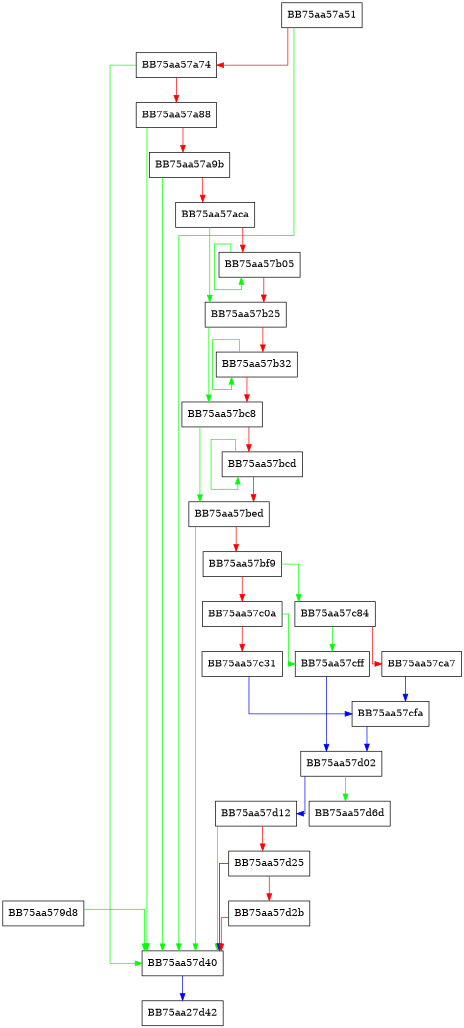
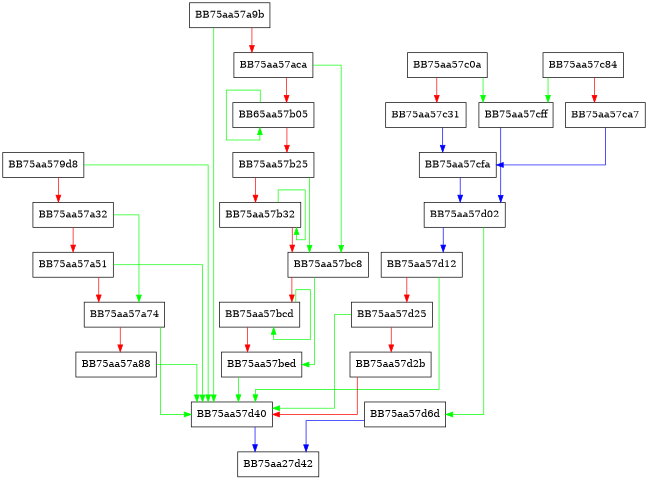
  digraph {
    splines=ortho
    node [shape=box]
    edge [color=green]
    BB75aa579d8
    BB75aa57d40
+   BB75aa57a32
    n4 [label=BB75aa27d42]
    BB75aa57a74
    BB75aa57a51
    BB75aa57a88
    BB75aa57a9b
    BB75aa57aca
    BB75aa57b25
-   BB75aa57b05
+   BB75aa57b05 [label=BB65aa57b05]
    BB75aa57bc8
    BB75aa57b32
    BB75aa57bed
    BB75aa57bcd
-   BB75aa57bf9
    BB75aa57c84
    BB75aa57c0a
    BB75aa57cff
    BB75aa57ca7
    BB75aa57c31
    BB75aa57d02
    BB75aa57cfa
    BB75aa57d6d
    BB75aa57d12
    BB75aa57d25
    BB75aa57d2b
    BB75aa579d8 -> BB75aa57d40
+   BB75aa579d8 -> BB75aa57a32 [color=red]
    BB75aa57d40 -> n4 [color=blue]
+   BB75aa57a32 -> BB75aa57a74
+   BB75aa57a32 -> BB75aa57a51 [color=red]
    BB75aa57a74 -> BB75aa57d40
    BB75aa57a74 -> BB75aa57a88 [color=red]
    BB75aa57a51 -> BB75aa57d40
    BB75aa57a51 -> BB75aa57a74 [color=red]
    BB75aa57a88 -> BB75aa57d40
-   BB75aa57a88 -> BB75aa57a9b [color=red]
    BB75aa57a9b -> BB75aa57d40
    BB75aa57a9b -> BB75aa57aca [color=red]
-   BB75aa57aca -> BB75aa57b25
+   BB75aa57aca -> BB75aa57bc8
    BB75aa57aca -> BB75aa57b05 [color=red]
    BB75aa57b25 -> BB75aa57bc8
    BB75aa57b25 -> BB75aa57b32 [color=red]
    BB75aa57b05 -> BB75aa57b25 [color=red]
    BB75aa57b05 -> BB75aa57b05
    BB75aa57bc8 -> BB75aa57bed
    BB75aa57bc8 -> BB75aa57bcd [color=red]
    BB75aa57b32 -> BB75aa57bc8 [color=red]
    BB75aa57b32 -> BB75aa57b32
    BB75aa57bed -> BB75aa57d40
-   BB75aa57bed -> BB75aa57bf9 [color=red]
    BB75aa57bcd -> BB75aa57bed [color=red]
    BB75aa57bcd -> BB75aa57bcd
-   BB75aa57bf9 -> BB75aa57c84
-   BB75aa57bf9 -> BB75aa57c0a [color=red]
    BB75aa57c84 -> BB75aa57cff
    BB75aa57c84 -> BB75aa57ca7 [color=red]
    BB75aa57c0a -> BB75aa57cff
    BB75aa57c0a -> BB75aa57c31 [color=red]
    BB75aa57cff -> BB75aa57d02 [color=blue]
    BB75aa57ca7 -> BB75aa57cfa [color=blue]
    BB75aa57c31 -> BB75aa57cfa [color=blue]
    BB75aa57d02 -> BB75aa57d6d
    BB75aa57d02 -> BB75aa57d12 [color=blue]
    BB75aa57cfa -> BB75aa57d02 [color=blue]
+   BB75aa57d6d -> n4 [color=blue]
    BB75aa57d12 -> BB75aa57d40
    BB75aa57d12 -> BB75aa57d25 [color=red]
-   BB75aa57d25 -> BB75aa57d40 [color=blue]
+   BB75aa57d25 -> BB75aa57d40
    BB75aa57d25 -> BB75aa57d2b [color=red]
    BB75aa57d2b -> BB75aa57d40 [color=red]
  }
